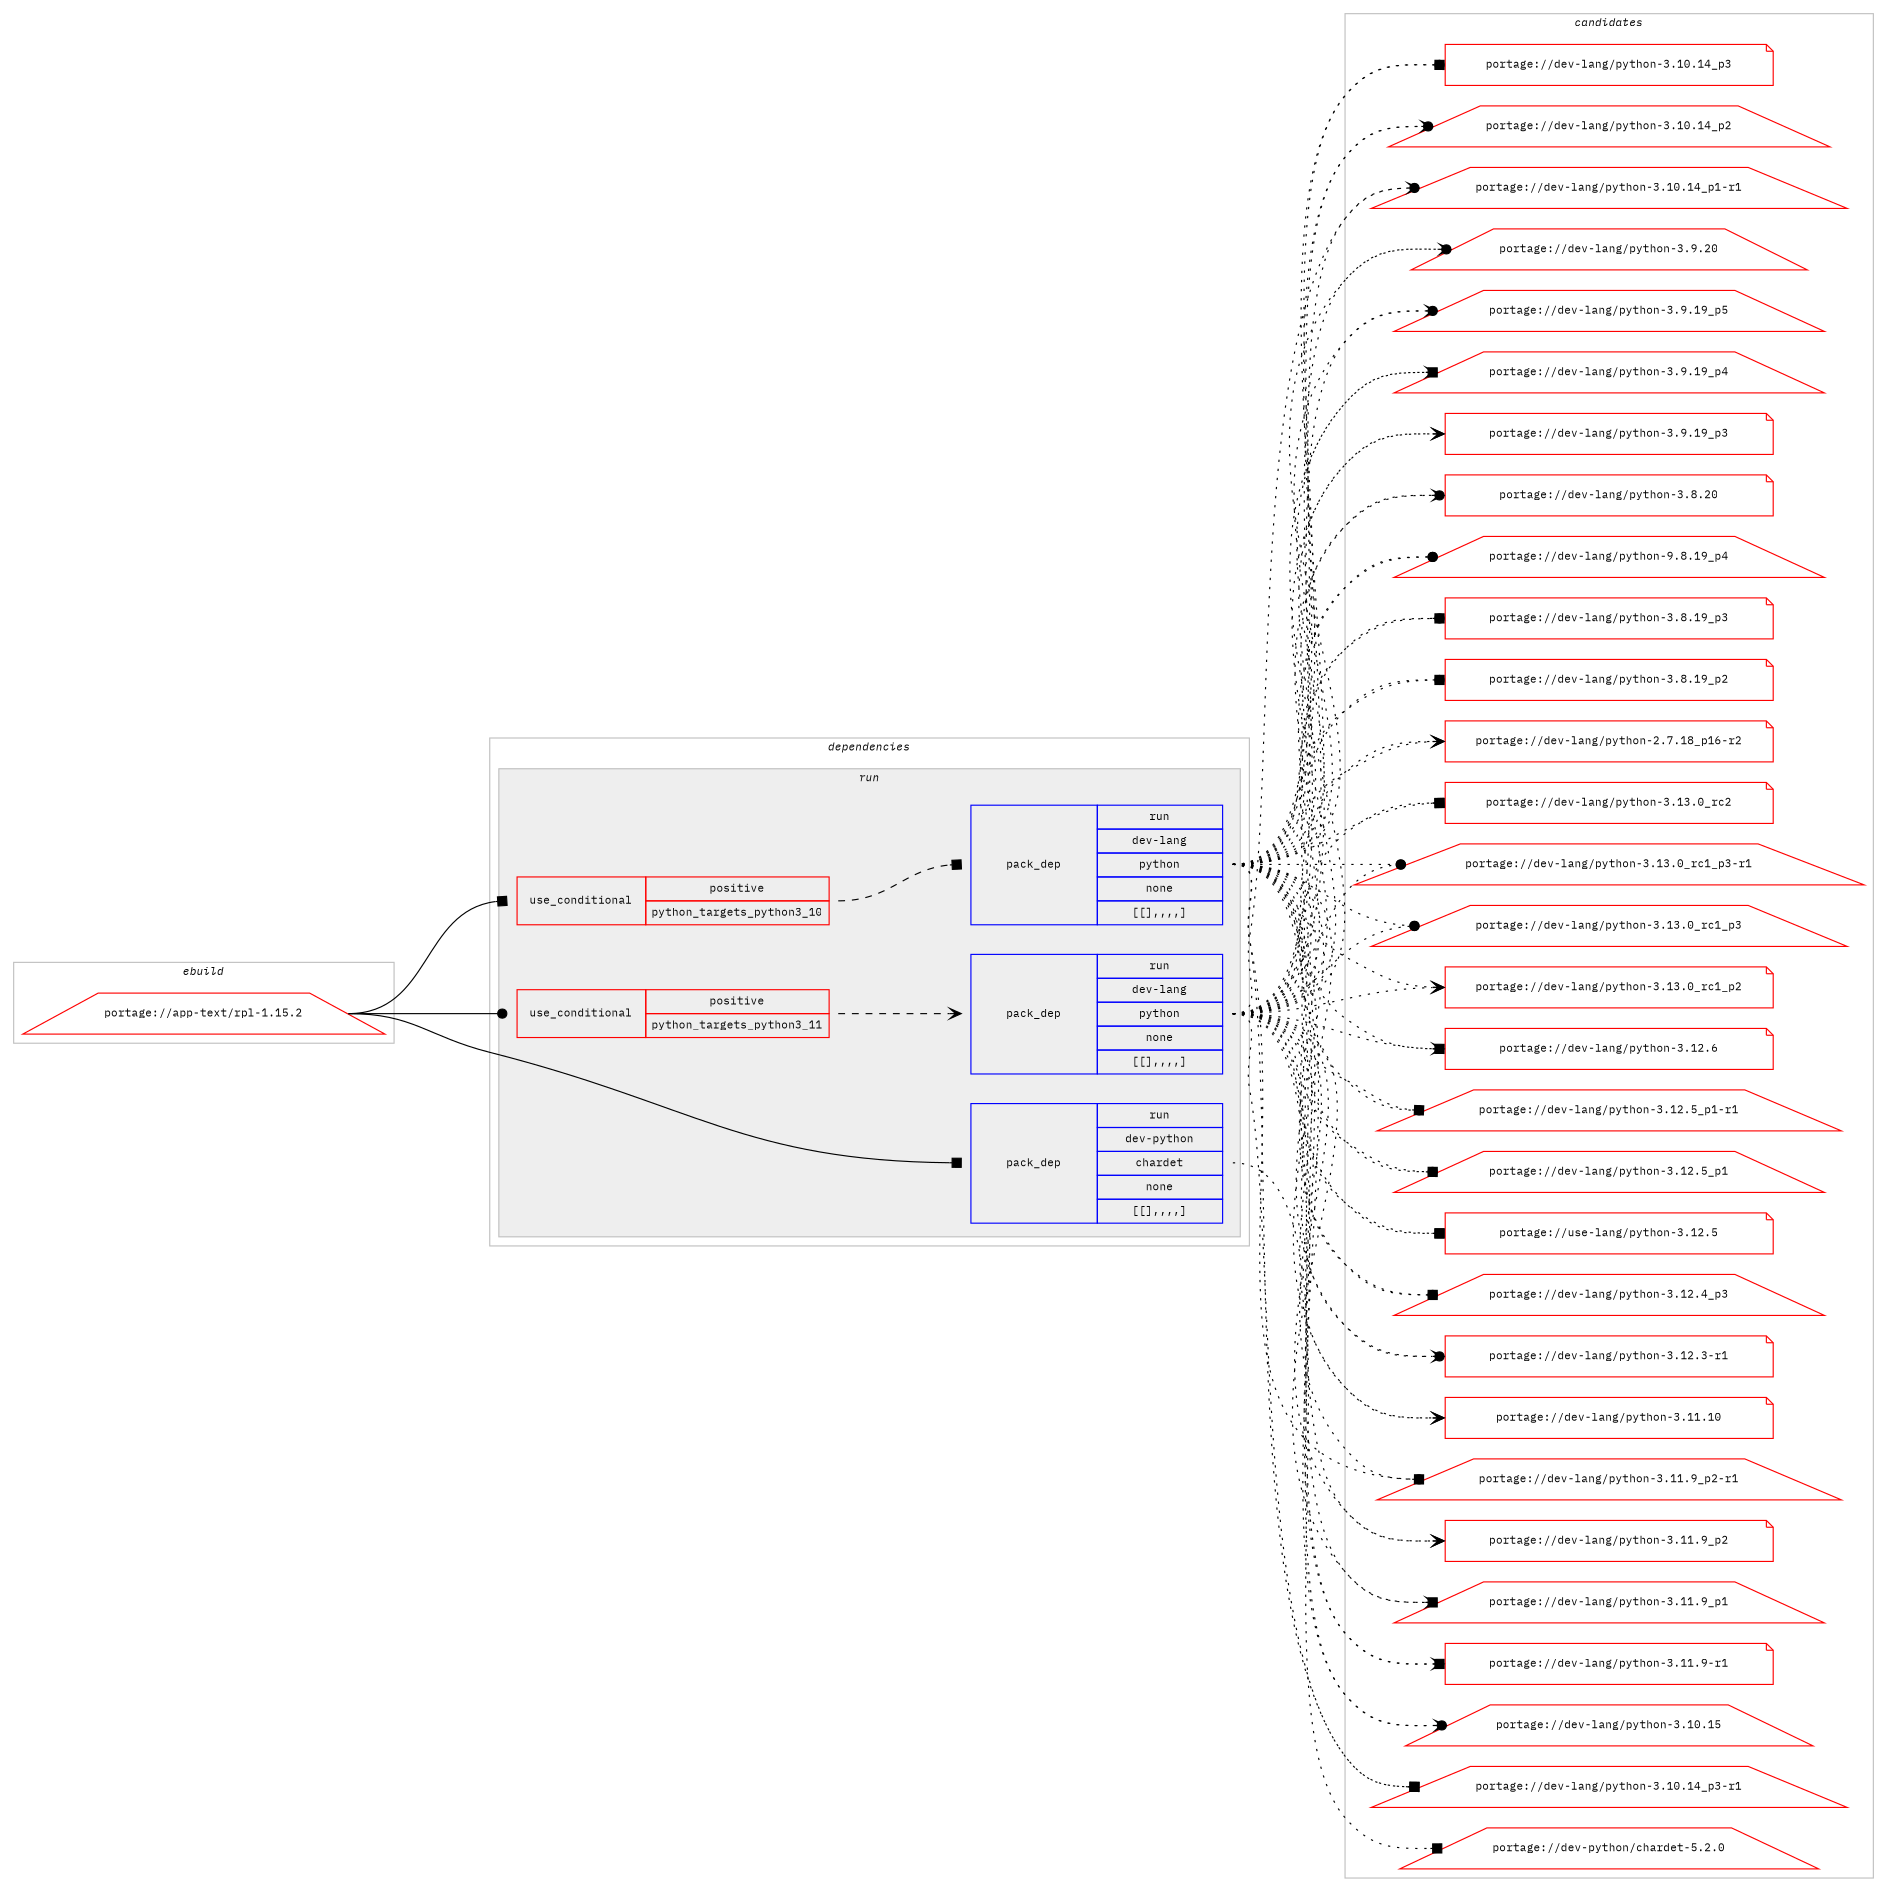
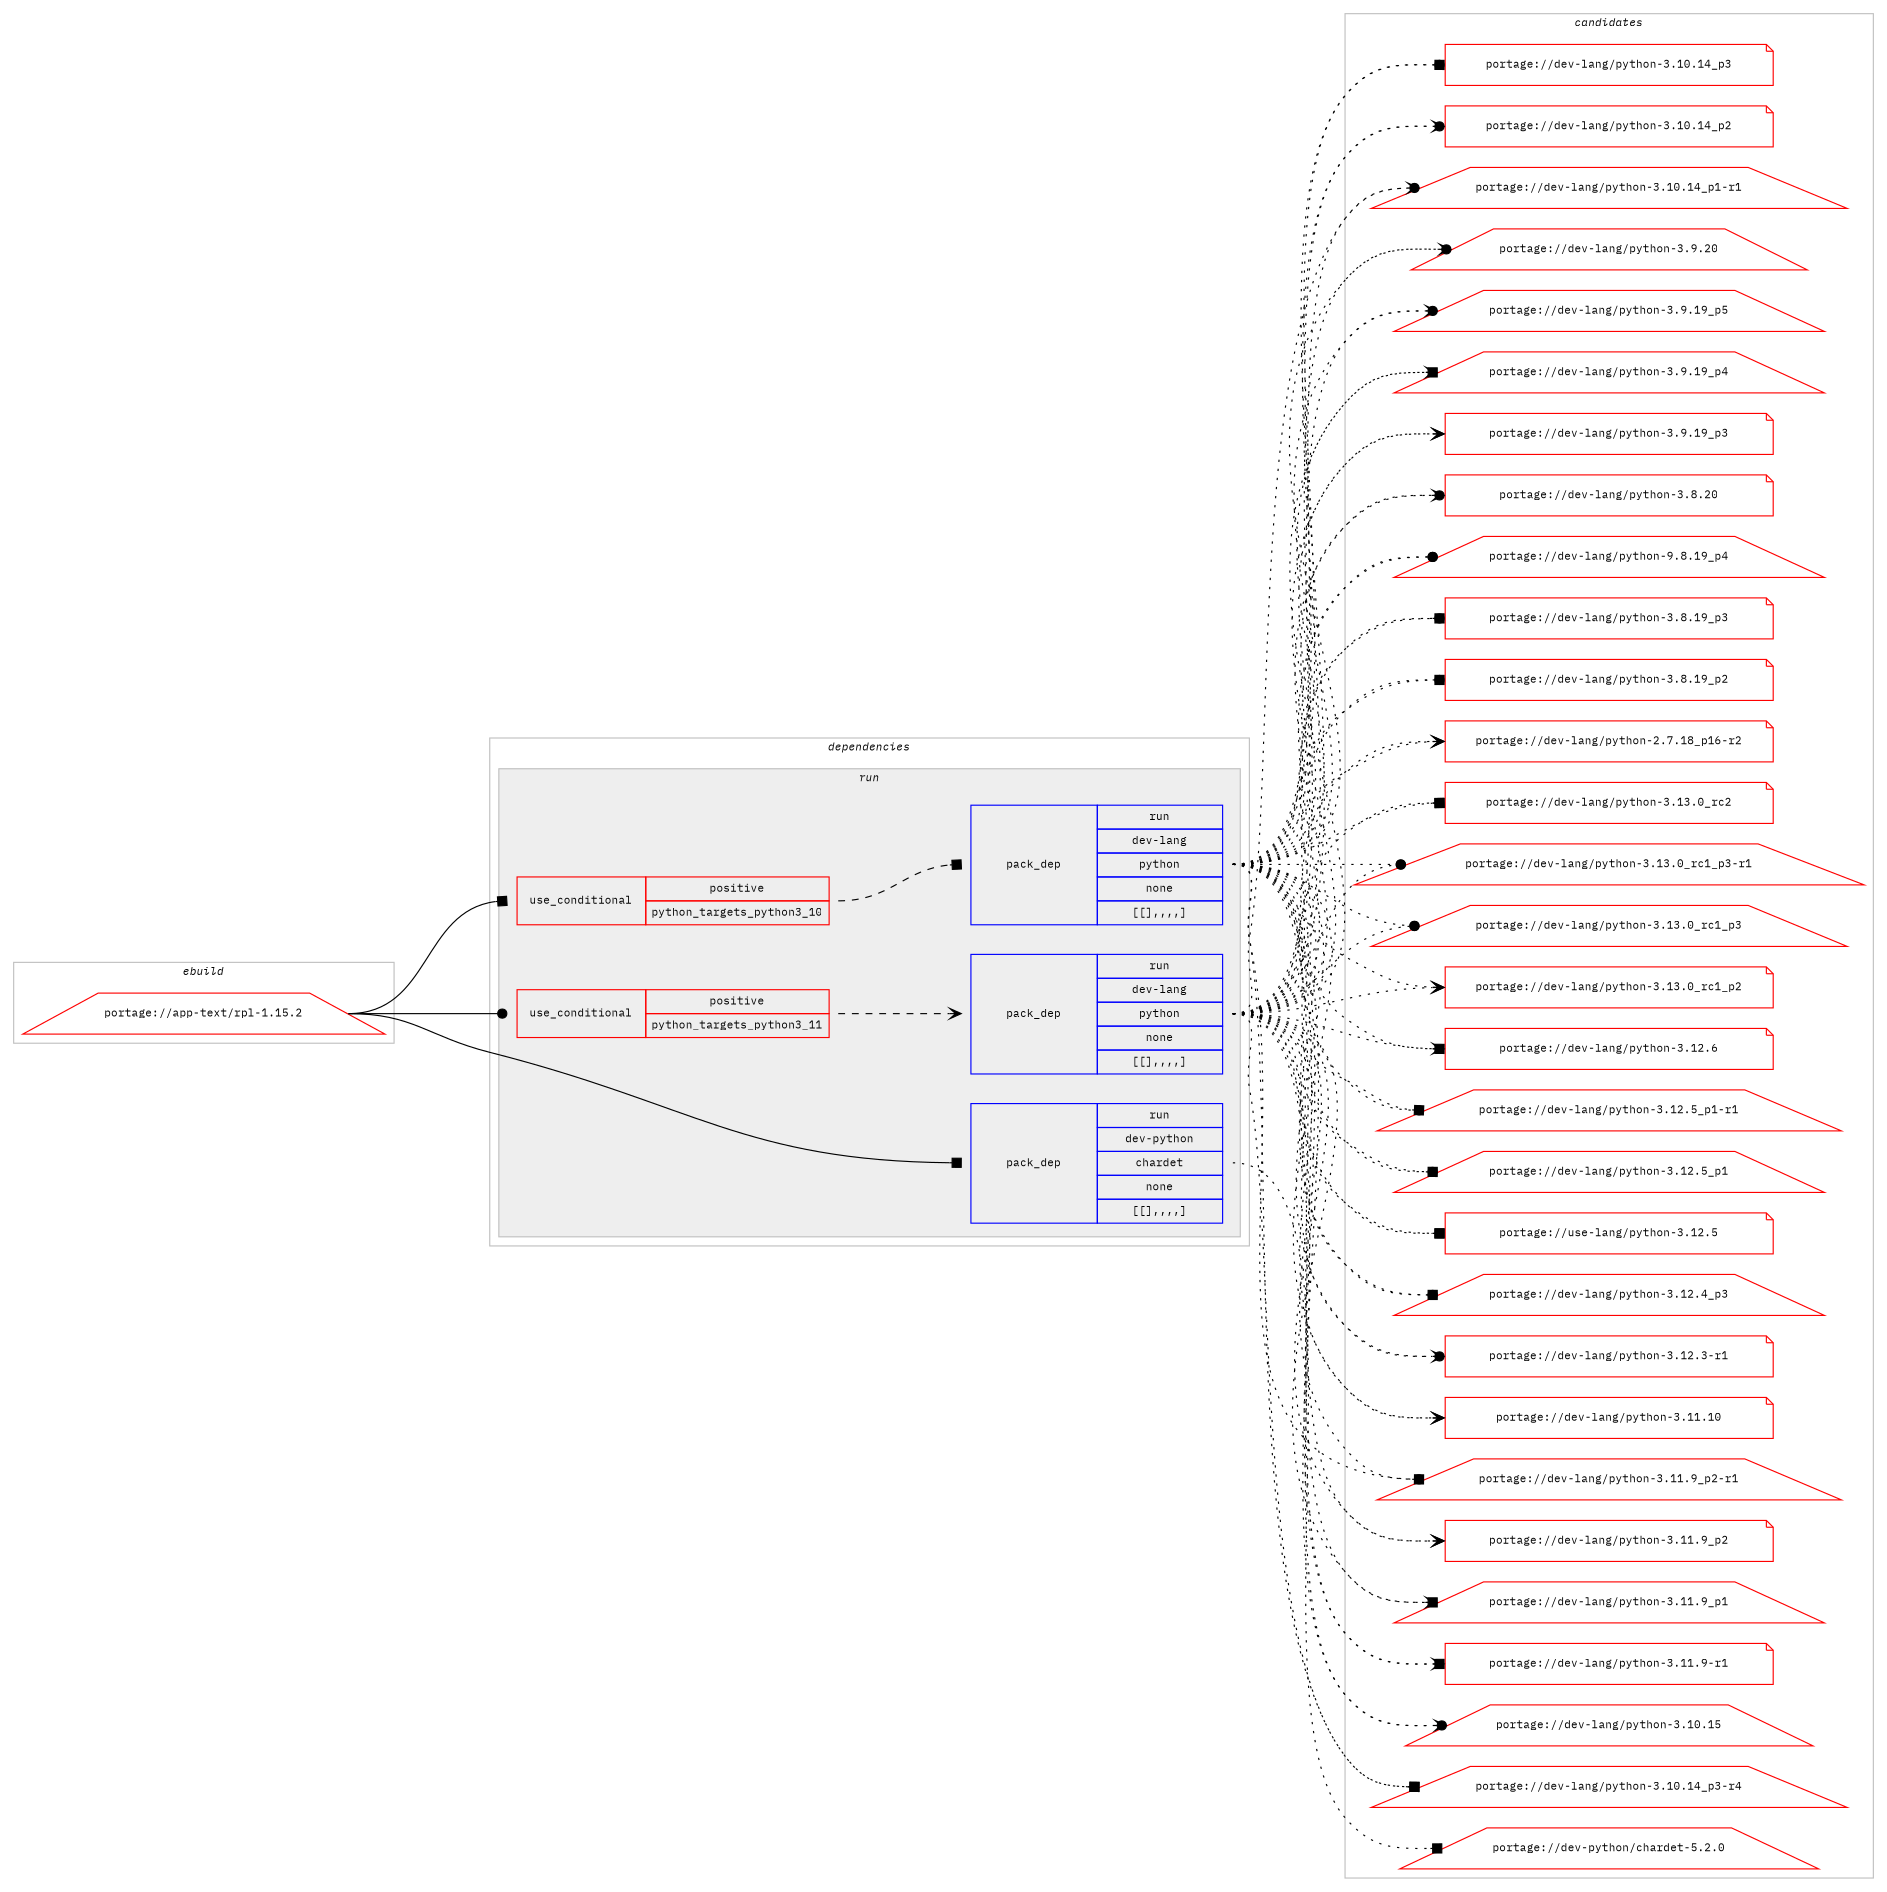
  digraph {
    compound=true
    concentrate=true
    fontname="IBM Plex Mono"
    fontsize=10
    newrank=true
    rankdir=LR
    ranksep=1.5
    node [color=red fontname="IBM Plex Mono" fontsize=10 shape=trapezium]
    edge [arrowhead=vee fontname="IBM Plex Mono" headport=w style=dotted tailport=e weight=100]
    n1 [label="portage://app-text/rpl-1.15.2" width=4]
    n2 [color=blue label=<<TABLE BORDER="0" CELLBORDER="1" CELLSPACING="0" CELLPADDING="4" WIDTH="220"><TR><TD ROWSPAN="6" CELLPADDING="30">pack_dep</TD></TR><TR><TD WIDTH="110">run</TD></TR><TR><TD>dev-lang</TD></TR><TR><TD>python</TD></TR><TR><TD>none</TD></TR><TR><TD>[[],,,,]</TD></TR></TABLE>> shape=none]
    n3 [label=<<TABLE BORDER="0" CELLBORDER="1" CELLSPACING="0" CELLPADDING="4"><TR><TD ROWSPAN="3" CELLPADDING="10">use_conditional</TD></TR><TR><TD>positive</TD></TR><TR><TD>python_targets_python3_10</TD></TR></TABLE>> shape=none]
    n4 [color=blue label=<<TABLE BORDER="0" CELLBORDER="1" CELLSPACING="0" CELLPADDING="4" WIDTH="220"><TR><TD ROWSPAN="6" CELLPADDING="30">pack_dep</TD></TR><TR><TD WIDTH="110">run</TD></TR><TR><TD>dev-lang</TD></TR><TR><TD>python</TD></TR><TR><TD>none</TD></TR><TR><TD>[[],,,,]</TD></TR></TABLE>> shape=none]
    n5 [label=<<TABLE BORDER="0" CELLBORDER="1" CELLSPACING="0" CELLPADDING="4"><TR><TD ROWSPAN="3" CELLPADDING="10">use_conditional</TD></TR><TR><TD>positive</TD></TR><TR><TD>python_targets_python3_11</TD></TR></TABLE>> shape=none]
    n6 [color=blue label=<<TABLE BORDER="0" CELLBORDER="1" CELLSPACING="0" CELLPADDING="4" WIDTH="220"><TR><TD ROWSPAN="6" CELLPADDING="30">pack_dep</TD></TR><TR><TD WIDTH="110">run</TD></TR><TR><TD>dev-python</TD></TR><TR><TD>chardet</TD></TR><TR><TD>none</TD></TR><TR><TD>[[],,,,]</TD></TR></TABLE>> shape=none]
    n7 [label="portage://dev-lang/python-3.13.0_rc2" shape=note width=4]
    n8 [label="portage://dev-lang/python-3.13.0_rc1_p3-r1" width=4]
    n9 [label="portage://dev-lang/python-3.13.0_rc1_p3" width=4]
    n10 [label="portage://dev-lang/python-3.13.0_rc1_p2" shape=note width=4]
    n11 [label="portage://dev-lang/python-3.12.6" shape=note width=4]
    n12 [label="portage://dev-lang/python-3.12.5_p1-r1" width=4]
    n13 [label="portage://dev-lang/python-3.12.5_p1" width=4]
    n14 [label="portage://use-lang/python-3.12.5" shape=note width=4]
    n15 [label="portage://dev-lang/python-3.12.4_p3" width=4]
    n16 [label="portage://dev-lang/python-3.12.3-r1" shape=note width=4]
    n17 [label="portage://dev-lang/python-3.11.10" shape=note width=4]
    n18 [label="portage://dev-lang/python-3.11.9_p2-r1" width=4]
    n19 [label="portage://dev-lang/python-3.11.9_p2" shape=note width=4]
    n20 [label="portage://dev-lang/python-3.11.9_p1" width=4]
    n21 [label="portage://dev-lang/python-3.11.9-r1" shape=note width=4]
    n22 [label="portage://dev-lang/python-3.10.15" width=4]
-   n23 [label="portage://dev-lang/python-3.10.14_p3-r1" width=4]
+   n23 [label="portage://dev-lang/python-3.10.14_p3-r4" width=4]
    n24 [label="portage://dev-lang/python-3.10.14_p3" shape=note width=4]
-   n25 [label="portage://dev-lang/python-3.10.14_p2" width=4]
+   n25 [label="portage://dev-lang/python-3.10.14_p2" shape=note width=4]
    n26 [label="portage://dev-lang/python-3.10.14_p1-r1" width=4]
    n27 [label="portage://dev-lang/python-3.9.20" width=4]
    n28 [label="portage://dev-lang/python-3.9.19_p5" width=4]
    n29 [label="portage://dev-lang/python-3.9.19_p4" width=4]
    n30 [label="portage://dev-lang/python-3.9.19_p3" shape=note width=4]
    n31 [label="portage://dev-lang/python-3.8.20" shape=note width=4]
    n32 [label="portage://dev-lang/python-9.8.19_p4" width=4]
    n33 [label="portage://dev-lang/python-3.8.19_p3" shape=note width=4]
    n34 [label="portage://dev-lang/python-3.8.19_p2" shape=note width=4]
    n35 [label="portage://dev-lang/python-2.7.18_p16-r2" shape=note width=4]
    n36 [label="portage://dev-python/chardet-5.2.0" width=4]
    subgraph cluster_1 {
      color=gray
      label=<<i>ebuild</i>>
      n1
    }
    subgraph cluster_2 {
      color=gray
      label=<<i>dependencies</i>>
      subgraph cluster_3 {
        color=gray
        fillcolor="#eeeeee"
        label=<<i>compile</i>>
        style=filled
      }
      subgraph cluster_4 {
        color=gray
        fillcolor="#eeeeee"
        label=<<i>compile and run</i>>
        style=filled
      }
      subgraph cluster_5 {
        color=gray
        fillcolor="#eeeeee"
        label=<<i>run</i>>
        style=filled
        subgraph sub_6 {
          color=gray
          fillcolor="#eeeeee"
          label=<<i>run</i>>
          style=filled
          n3
          subgraph sub_7 {
            color=gray
            fillcolor="#eeeeee"
            label=<<i>run</i>>
            style=filled
            n2
          }
        }
        subgraph sub_8 {
          color=gray
          fillcolor="#eeeeee"
          label=<<i>run</i>>
          style=filled
          n5
          subgraph sub_9 {
            color=gray
            fillcolor="#eeeeee"
            label=<<i>run</i>>
            style=filled
            n4
          }
        }
        subgraph sub_10 {
          color=gray
          fillcolor="#eeeeee"
          label=<<i>run</i>>
          style=filled
          n6
        }
      }
    }
    subgraph cluster_11 {
      color=gray
      label=<<i>candidates</i>>
      rank=same
      subgraph sub_12 {
        color=black
        label=<<i>candidates</i>>
        nodesep=1
        rank=same
        n7
        n8
        n9
        n10
        n11
        n12
        n13
        n14
        n15
        n16
        n17
        n18
        n19
        n20
        n21
        n22
        n23
        n24
        n25
        n26
        n27
        n28
        n29
        n30
        n31
        n32
        n33
        n34
        n35
      }
      subgraph sub_13 {
        color=black
        label=<<i>candidates</i>>
        nodesep=1
        rank=same
        n7
        n8
        n9
        n10
        n11
        n12
        n13
        n14
        n15
        n16
        n17
        n18
        n19
        n20
        n21
        n22
        n23
        n24
        n25
        n26
        n27
        n28
        n29
        n30
        n31
        n32
        n33
        n34
        n35
      }
      subgraph sub_14 {
        color=black
        label=<<i>candidates</i>>
        nodesep=1
        rank=same
        n36
      }
    }
    n1 -> n3 [arrowhead=box style=solid weight=20]
    n1 -> n5 [arrowhead=dot style=solid weight=20]
    n1 -> n6 [arrowhead=box style=solid weight=20]
    n2 -> n7 [arrowhead=box]
    n2 -> n8 [arrowhead=dot]
    n2 -> n9 [arrowhead=dot]
    n2 -> n10
    n2 -> n11 [arrowhead=box]
    n2 -> n12 [arrowhead=dot]
    n2 -> n13 [arrowhead=box]
    n2 -> n14 [arrowhead=box]
    n2 -> n15 [arrowhead=box]
    n2 -> n16
    n2 -> n17
    n2 -> n18 [arrowhead=dot]
    n2 -> n19
    n2 -> n20
    n2 -> n21
    n2 -> n22
    n2 -> n23 [arrowhead=box]
    n2 -> n24 [arrowhead=box]
    n2 -> n25 [arrowhead=dot]
    n2 -> n26 [arrowhead=dot]
    n2 -> n27 [arrowhead=dot]
    n2 -> n28 [arrowhead=dot]
    n2 -> n29 [arrowhead=box]
    n2 -> n30
    n2 -> n31 [arrowhead=dot]
    n2 -> n32 [arrowhead=dot]
    n2 -> n33 [arrowhead=dot]
    n2 -> n34 [arrowhead=dot]
    n2 -> n35
    n3 -> n2 [arrowhead=box style=dashed weight=20]
    n4 -> n7 [arrowhead=box]
    n4 -> n8 [arrowhead=dot]
    n4 -> n9 [arrowhead=dot]
    n4 -> n10
    n4 -> n11
    n4 -> n12 [arrowhead=box]
    n4 -> n13 [arrowhead=dot]
    n4 -> n14 [arrowhead=box]
    n4 -> n15 [arrowhead=dot]
    n4 -> n16 [arrowhead=dot]
    n4 -> n17
    n4 -> n18 [arrowhead=box]
    n4 -> n19
    n4 -> n20 [arrowhead=box]
    n4 -> n21 [arrowhead=box]
    n4 -> n22 [arrowhead=dot]
    n4 -> n23 [arrowhead=box]
    n4 -> n24 [arrowhead=dot]
    n4 -> n25
    n4 -> n26
    n4 -> n27
    n4 -> n28
    n4 -> n29
    n4 -> n30
    n4 -> n31
    n4 -> n32 [arrowhead=dot]
    n4 -> n33 [arrowhead=box]
    n4 -> n34 [arrowhead=box]
    n4 -> n35
    n5 -> n4 [style=dashed weight=20]
    n6 -> n36 [arrowhead=box]
  }
